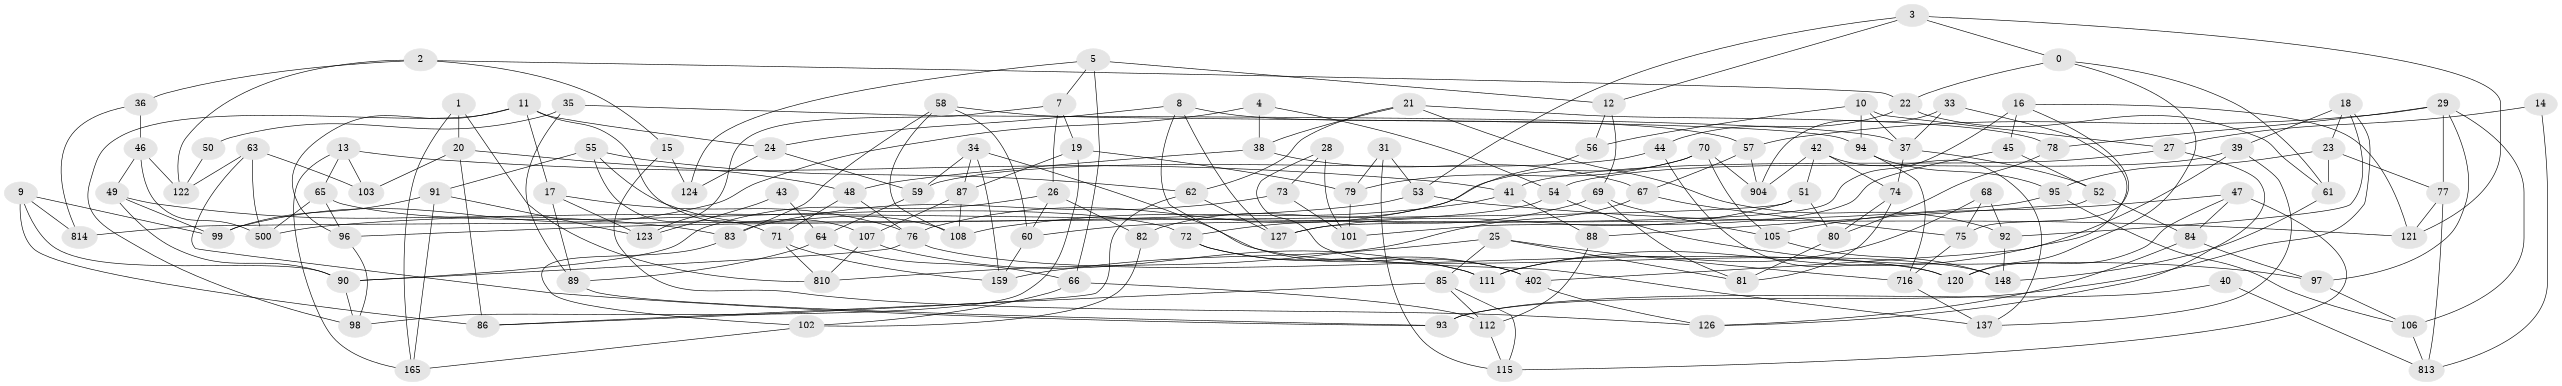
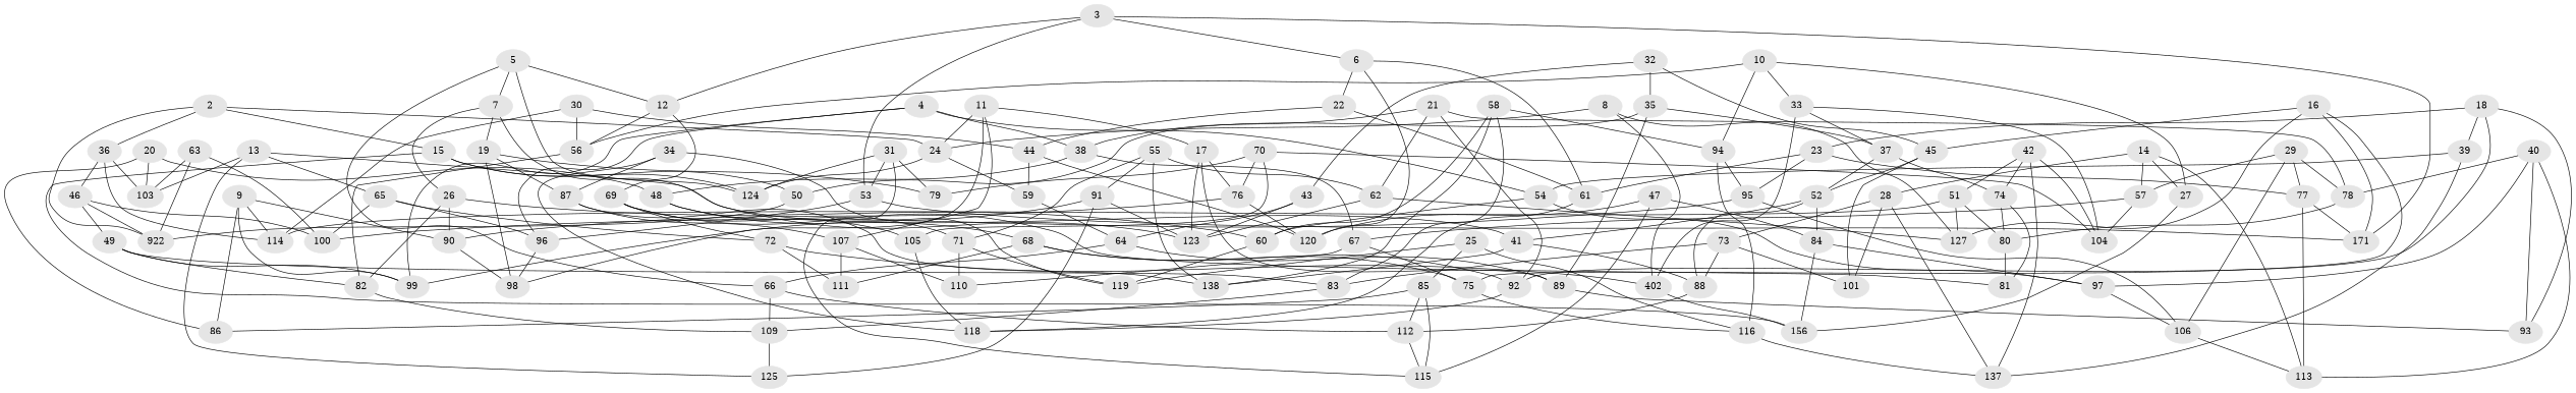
  graph {
    node [color=gray90 style=filled]
-   1
    20
-   110 [label=810]
-   125 [label=165]
+   110
+   125
    86
    103
    48
+   32
    45
    35
    43
    2
    15
    22
    36
-   122
+   122 [label=922]
    124
    50
-   126
+   126 [label=156]
    61
    44
-   114 [label=814]
+   114
    46
    3
-   6 [label=0]
+   6
    12
    53
-   121
+   121 [label=171]
    120
    56
    69
    96
    4
    38
    54
    99
    67
    60
    97
    98
    5
    7
    66
    19
    26
    123
-   109 [label=102]
+   109
    112
-   118 [label=148]
+   118
    79
    87
    90
    82
    8
    24
    57
    n57 [label=402]
    127
    59
-   104 [label=904]
+   104
    9
    10
    27
    33
    94
    41
    37
    95
-   116 [label=716]
+   116
    11
    17
    107
    76
    89
    111
    81
    105
    72
    13
    65
    88
-   108
-   100 [label=500]
+   108 [label=138]
+   100
    14
    28
-   113 [label=813]
+   113
    73
    101
    n89 [label=137]
+   30
    16
    75
    52
    93
    18
    23
    39
    92
    77
    68
    71
    21
    62
    78
    80
    106
    64
    25
    85
-   119 [label=159]
+   119
    115
    83
    29
    31
    74
    34
    49
    84
    40
    42
    51
    47
    55
    91
    58
    63
    70
-   1 -- 20
-   1 -- 110
-   1 -- 125
    20 -- 86
    20 -- 103
    20 -- 48
-   48 -- 76
+   48 -- 68
    48 -- 71
+   32 -- 45
+   32 -- 35
+   32 -- 43
    45 -- 101
    45 -- 52
    35 -- 50
    35 -- 37
    35 -- 89
    43 -- 123
    43 -- 64
    2 -- 15
-   2 -- 22
+   2 -- 24
    2 -- 36
    2 -- 122
    15 -- 124
+   15 -- 50
    15 -- 126
    22 -- 61
    22 -- 44
+   36 -- 103
    36 -- 114
    36 -- 46
    50 -- 122
    61 -- 118
    44 -- 120
    44 -- 59
    46 -- 122
    46 -- 100
    46 -- 49
    3 -- 6
    3 -- 12
    3 -- 53
    3 -- 121
    6 -- 22
    6 -- 61
    6 -- 120
    12 -- 56
    12 -- 69
    53 -- 121
    53 -- 96
    56 -- 82
    69 -- 81
    69 -- 105
    69 -- 72
    96 -- 98
-   11 -- 96
+   4 -- 96
    4 -- 38
    4 -- 54
    4 -- 99
    38 -- 48
    38 -- 67
    54 -- 60
    54 -- 97
    67 -- 110
    67 -- 75
    60 -- 119
    97 -- 106
    5 -- 124
    5 -- 12
    5 -- 7
    5 -- 66
    7 -- 19
    7 -- 26
    7 -- 123
    66 -- 109
    66 -- 112
    19 -- 98
    19 -- 79
    19 -- 87
    26 -- 60
    26 -- 90
    26 -- 82
    109 -- 125
    112 -- 115
-   79 -- 101
    87 -- 107
    87 -- 108
    90 -- 98
    82 -- 109
    8 -- 24
-   8 -- 57
+   14 -- 57
    8 -- n57
    8 -- 127
    24 -- 124
    24 -- 59
    57 -- 67
    57 -- 104
    n57 -- 126
    59 -- 64
    9 -- 86
    9 -- 114
    9 -- 99
    9 -- 90
    10 -- 56
    10 -- 27
-   10 -- 37
+   10 -- 33
    10 -- 94
    27 -- 126
-   27 -- 41
+   52 -- 41
    33 -- n57
    33 -- 104
    33 -- 37
    94 -- 95
    94 -- 116
    41 -- 88
    41 -- 108
    37 -- 52
    37 -- 74
    95 -- 100
    95 -- 106
    116 -- n89
    11 -- 98
    11 -- 24
    11 -- 17
    11 -- 107
    17 -- 123
    17 -- 76
    17 -- 89
    107 -- 110
    107 -- 111
    76 -- 120
    76 -- 90
    89 -- 93
    105 -- 118
    72 -- n57
    72 -- 111
    13 -- 125
    13 -- 103
    13 -- 41
    13 -- 65
    65 -- 96
    65 -- 72
    65 -- 100
    88 -- 112
    14 -- 27
+   14 -- 28
    14 -- 113
    28 -- 73
    28 -- 101
    28 -- n89
+   73 -- 88
    73 -- 101
    73 -- 83
+   30 -- 44
+   30 -- 114
+   30 -- 56
    16 -- 45
    16 -- 121
    16 -- 127
    16 -- 75
    75 -- 116
    52 -- 88
    52 -- 84
    18 -- 93
    18 -- 23
    18 -- 39
    18 -- 92
    23 -- 61
    23 -- 95
    23 -- 77
    39 -- 54
-   39 -- 111
    39 -- n89
    92 -- 118
    77 -- 121
    77 -- 113
    68 -- 111
    68 -- 75
    68 -- 92
    71 -- 110
    71 -- 119
    21 -- 38
    21 -- 92
    21 -- 62
    21 -- 78
-   62 -- 86
+   62 -- 123
    62 -- 127
    78 -- 80
    80 -- 81
    106 -- 113
    64 -- 66
    64 -- 89
    25 -- 116
-   25 -- 81
    25 -- 85
    25 -- 119
    85 -- 86
    85 -- 112
    85 -- 115
    83 -- 109
    29 -- 57
    29 -- 77
    29 -- 78
    29 -- 106
+   31 -- 124
    31 -- 53
    31 -- 79
    31 -- 115
    74 -- 81
    74 -- 80
    34 -- 118
    34 -- 87
-   34 -- 59
    34 -- 119
    49 -- 99
-   49 -- 90
+   49 -- 82
    49 -- 83
    84 -- 126
    84 -- 97
-   29 -- 97
+   40 -- 97
    40 -- 113
    40 -- 93
+   40 -- 78
    42 -- 104
    42 -- n89
    42 -- 74
    42 -- 51
    51 -- 114
    51 -- 127
    51 -- 80
    47 -- 120
-   47 -- 105
    47 -- 115
    47 -- 84
    55 -- 108
    55 -- 71
    55 -- 62
    55 -- 91
    91 -- 125
    91 -- 99
    91 -- 123
    58 -- 60
    58 -- 94
    58 -- 108
    58 -- 83
    63 -- 103
    63 -- 122
    63 -- 100
-   63 -- 93
    70 -- 79
    70 -- 104
    70 -- 76
    70 -- 105
  }
